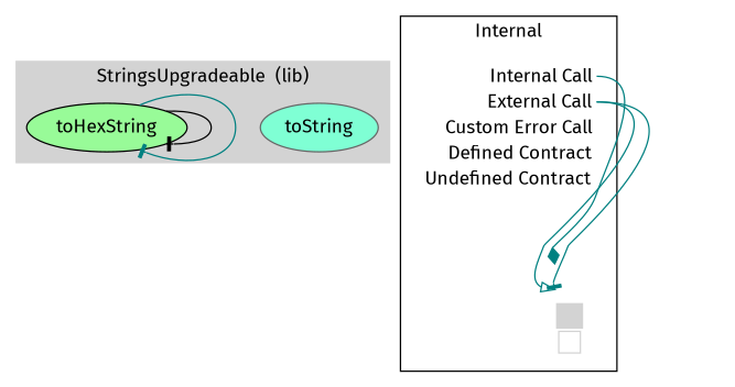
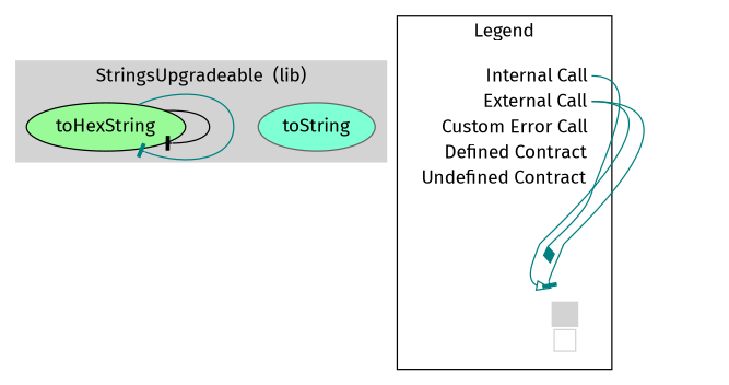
  digraph {
    compound=true
    rankdir=TB
    fontname="Fira Sans"
    node [fontname="Fira Sans"]
    edge [color=teal arrowhead=tee fontname="Fira Sans"]
    n1 [color=gray40 label=toString style=filled fillcolor=aquamarine]
    n2 [label=toHexString style=filled fillcolor=palegreen color=black]
    n3 [label=<<table border="0" cellpadding="2" cellspacing="0" cellborder="0">   <tr><td align="right" port="i1">Internal Call</td></tr>   <tr><td align="right" port="i2">External Call</td></tr>   <tr><td align="right" port="i2">Custom Error Call</td></tr>   <tr><td align="right" port="i3">Defined Contract</td></tr>   <tr><td align="right" port="i4">Undefined Contract</td></tr>   </table>> shape=plaintext]
    n4 [label=<<table border="0" cellpadding="2" cellspacing="0" cellborder="0">   <tr><td port="i1">&nbsp;&nbsp;&nbsp;</td></tr>   <tr><td port="i2">&nbsp;&nbsp;&nbsp;</td></tr>   <tr><td port="i3" bgcolor="lightgray">&nbsp;&nbsp;&nbsp;</td></tr>   <tr><td port="i4">     <table border="1" cellborder="0" cellspacing="0" cellpadding="7" color="lightgray">       <tr>        <td></td>       </tr>      </table>   </td></tr>   </table>> shape=plaintext]
    subgraph cluster_1 {
      bgcolor=lightgray
      color=lightgray
      label="StringsUpgradeable  (lib)"
      style=filled
      n1
      n2
    }
    subgraph cluster_2 {
-     label=Internal
+     label=Legend
      n3
      n4
    }
    n2 -> n2 [color=black]
    n2 -> n2
    n3 -> n4 [headport="i1:w" tailport="i1:e" arrowhead=diamond]
    n3 -> n4 [headport="i2:w" tailport="i2:e" arrowhead=onormal]
    n3 -> n4 [headport="i2:w" tailport="i2:e"]
  }
